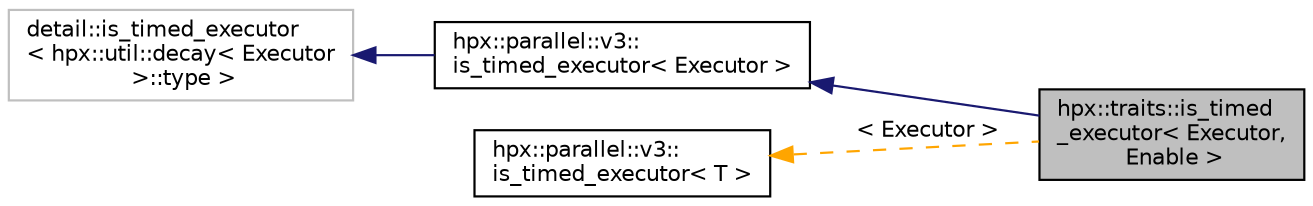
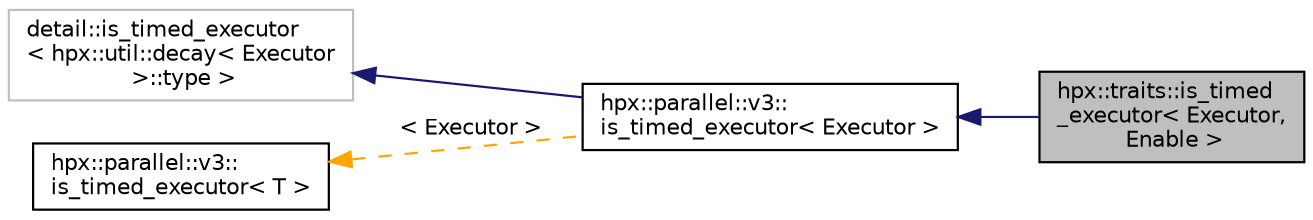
  digraph {
    rankdir=LR
    node [color=black fillcolor=white fontname=Helvetica fontsize=10 shape=record style=filled]
    edge [color=midnightblue dir=back fontname=Helvetica fontsize=10 labelfontname=Helvetica labelfontsize=10 style=solid]
    n1 [fillcolor=grey75 fontcolor=black height=0.2 label="hpx::traits::is_timed\l_executor\< Executor,\l Enable \>" width=0.4]
    n2 [height=0.2 label="hpx::parallel::v3::\lis_timed_executor\< Executor \>" width=0.4]
    n3 [color=grey75 height=0.2 label="detail::is_timed_executor\l\< hpx::util::decay\< Executor\l  \>::type \>" width=0.4]
    n4 [height=0.2 label="hpx::parallel::v3::\lis_timed_executor\< T \>" width=0.4]
    n2 -> n1
    n3 -> n2
-   n4 -> n1 [color=orange label=" \< Executor \>" style=dashed]
+   n4 -> n2 [color=orange label=" \< Executor \>" style=dashed]
  }
